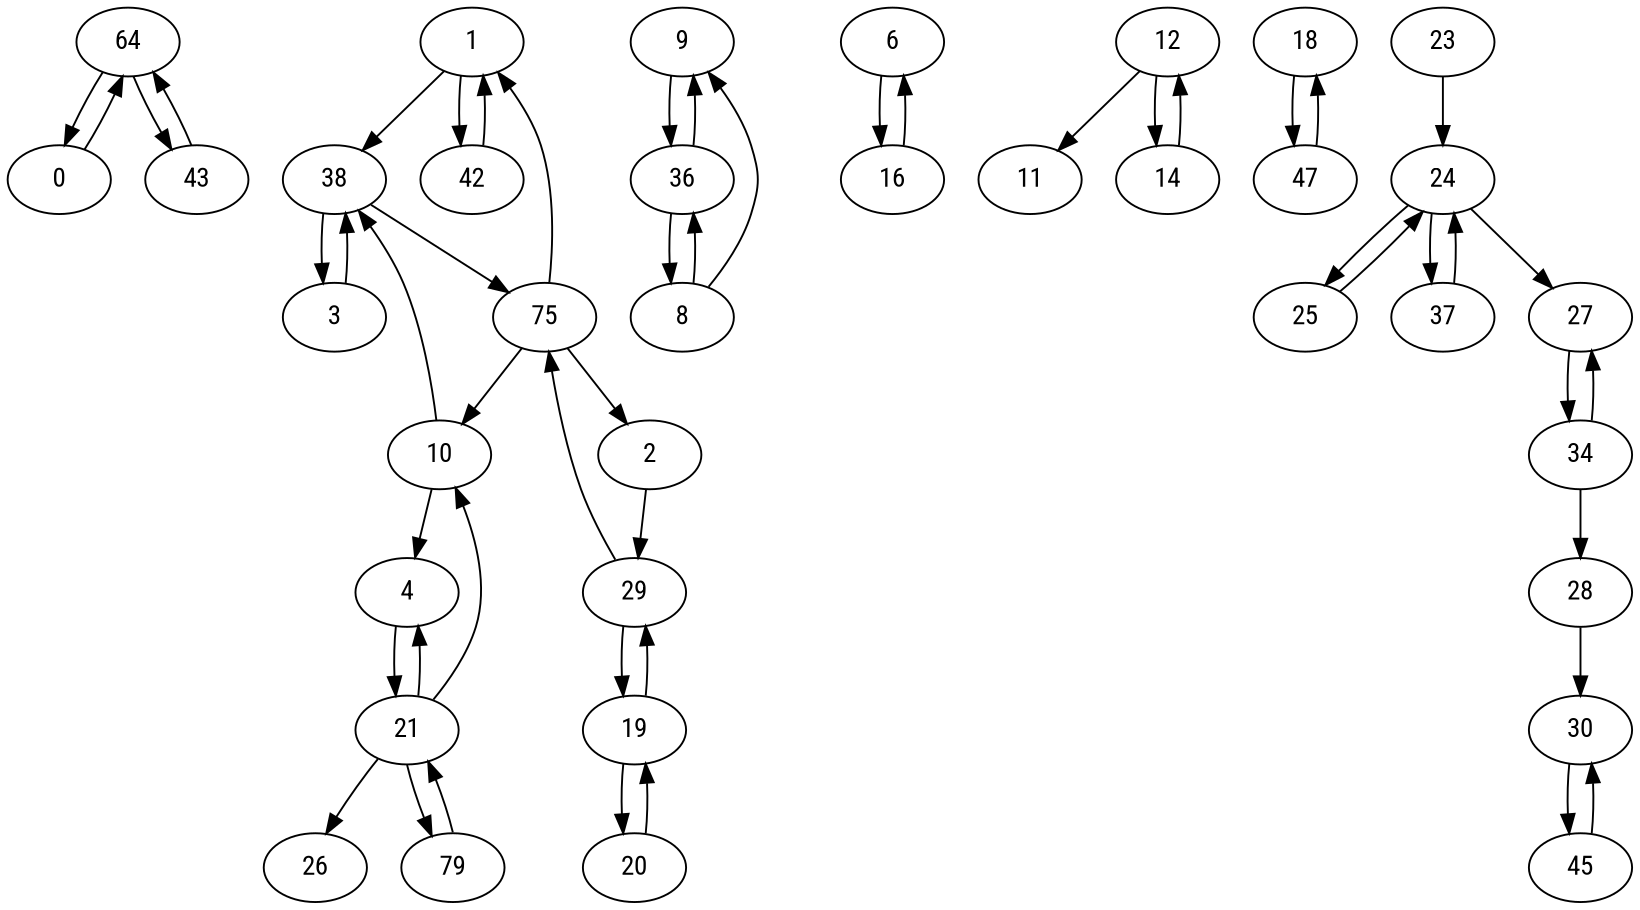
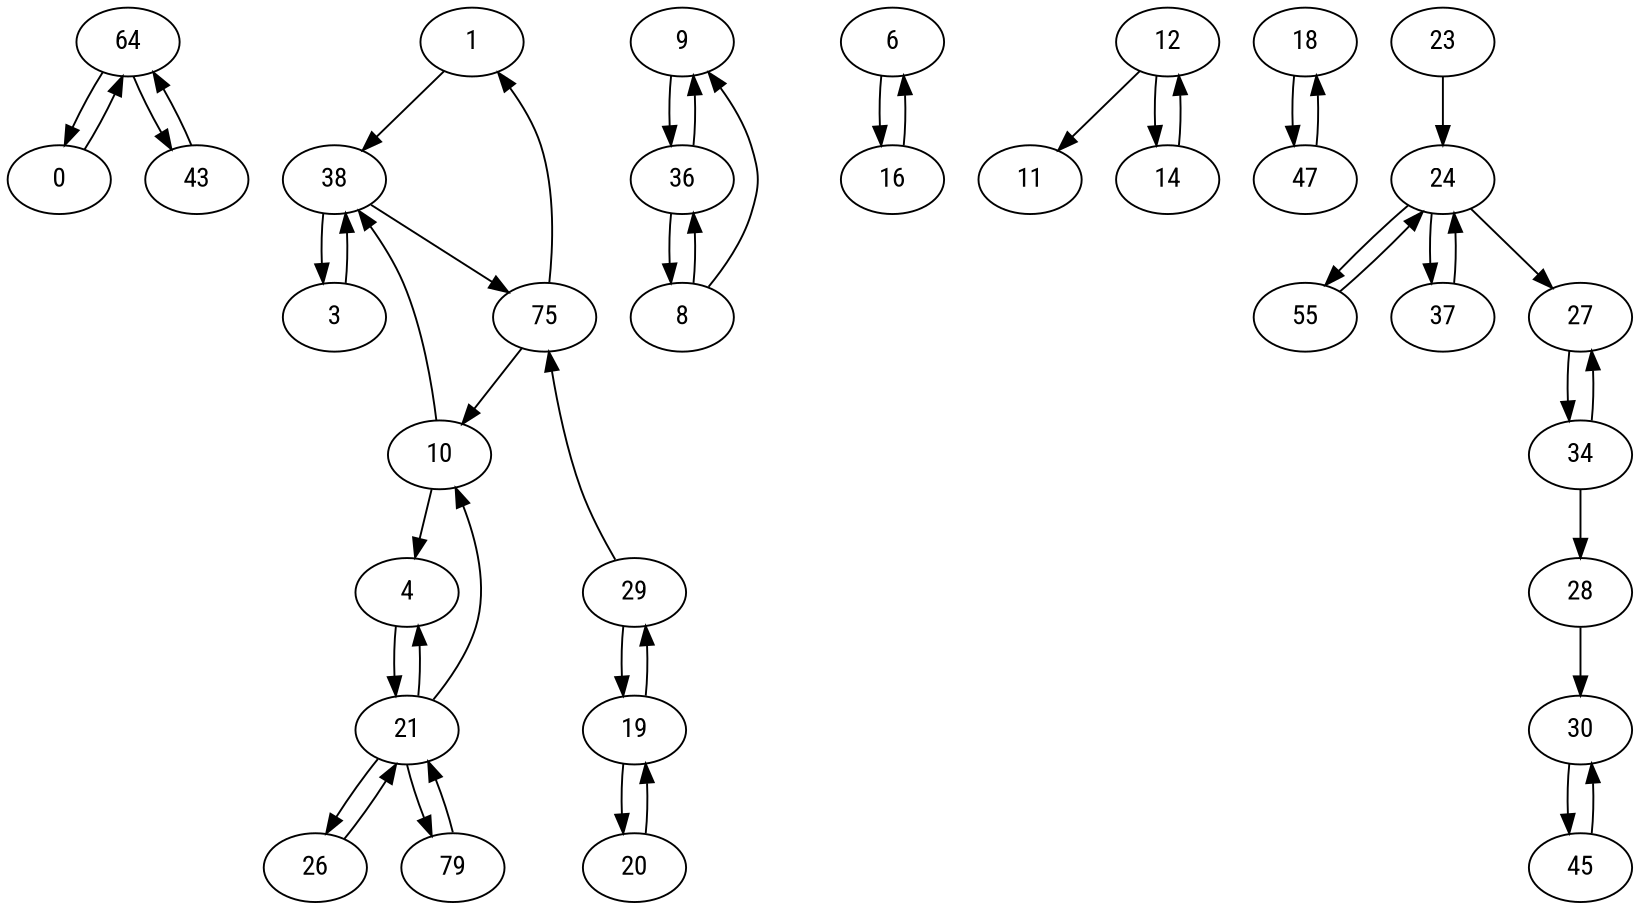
  digraph {
    fontname="Roboto Condensed"
    node [fontname="Roboto Condensed"]
    edge [fontname="Roboto Condensed"]
    n1 [label=64]
    0
    43
    1
    38
-   42
    3
    n8 [label=75]
-   2
    10
    29
    19
    20
    4
    21
    26
    n17 [label=79]
    n18 [label=9]
    36
    8
    6
    16
    12
    11
    14
    18
    47
    23
    24
-   25
+   25 [label=55]
    37
    27
    34
    28
    30
    45
    n1 -> 0
    n1 -> 43
    0 -> n1
    43 -> n1
    1 -> 38
-   1 -> 42
    38 -> 3
    38 -> n8
-   42 -> 1
    3 -> 38
    n8 -> 1
-   n8 -> 2
    n8 -> 10
-   2 -> 29
    10 -> 38
    10 -> 4
    29 -> n8
    29 -> 19
    19 -> 29
    19 -> 20
    20 -> 19
    4 -> 21
    21 -> 10
    21 -> 4
    21 -> 26
    21 -> n17
+   26 -> 21
    n17 -> 21
    n18 -> 36
    36 -> n18
    36 -> 8
    8 -> n18
    8 -> 36
    6 -> 16
    16 -> 6
    12 -> 11
    12 -> 14
    14 -> 12
    18 -> 47
    47 -> 18
    23 -> 24
    24 -> 25
    24 -> 37
    24 -> 27
    25 -> 24
    37 -> 24
    27 -> 34
    34 -> 27
    34 -> 28
    28 -> 30
    30 -> 45
    45 -> 30
  }
